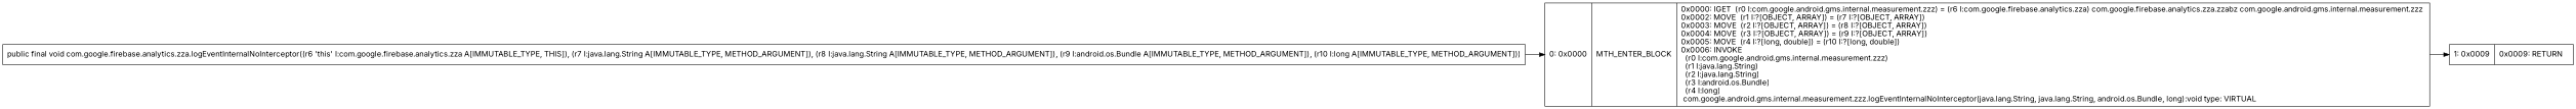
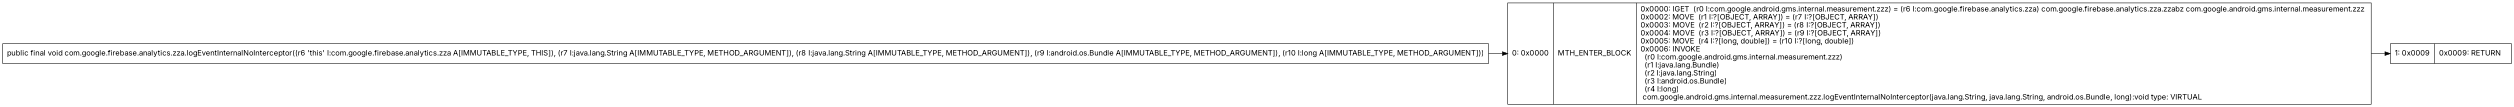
  digraph {
    rankdir=LR
    fontname=Inter
    node [shape=record fontname=Inter]
    edge [fontname=Inter]
-   n1 [label="{0\:\ 0x0000|MTH_ENTER_BLOCK\l|0x0000: IGET  (r0 I:com.google.android.gms.internal.measurement.zzz) = (r6 I:com.google.firebase.analytics.zza) com.google.firebase.analytics.zza.zzabz com.google.android.gms.internal.measurement.zzz \l0x0002: MOVE  (r1 I:?[OBJECT, ARRAY]) = (r7 I:?[OBJECT, ARRAY]) \l0x0003: MOVE  (r2 I:?[OBJECT, ARRAY]) = (r8 I:?[OBJECT, ARRAY]) \l0x0004: MOVE  (r3 I:?[OBJECT, ARRAY]) = (r9 I:?[OBJECT, ARRAY]) \l0x0005: MOVE  (r4 I:?[long, double]) = (r10 I:?[long, double]) \l0x0006: INVOKE  \l  (r0 I:com.google.android.gms.internal.measurement.zzz)\l  (r1 I:java.lang.String)\l  (r2 I:java.lang.String)\l  (r3 I:android.os.Bundle)\l  (r4 I:long)\l com.google.android.gms.internal.measurement.zzz.logEventInternalNoInterceptor(java.lang.String, java.lang.String, android.os.Bundle, long):void type: VIRTUAL \l}"]
+   n1 [label="{0\:\ 0x0000|MTH_ENTER_BLOCK\l|0x0000: IGET  (r0 I:com.google.android.gms.internal.measurement.zzz) = (r6 I:com.google.firebase.analytics.zza) com.google.firebase.analytics.zza.zzabz com.google.android.gms.internal.measurement.zzz \l0x0002: MOVE  (r1 I:?[OBJECT, ARRAY]) = (r7 I:?[OBJECT, ARRAY]) \l0x0003: MOVE  (r2 I:?[OBJECT, ARRAY]) = (r8 I:?[OBJECT, ARRAY]) \l0x0004: MOVE  (r3 I:?[OBJECT, ARRAY]) = (r9 I:?[OBJECT, ARRAY]) \l0x0005: MOVE  (r4 I:?[long, double]) = (r10 I:?[long, double]) \l0x0006: INVOKE  \l  (r0 I:com.google.android.gms.internal.measurement.zzz)\l  (r1 I:java.lang.Bundle)\l  (r2 I:java.lang.String)\l  (r3 I:android.os.Bundle)\l  (r4 I:long)\l com.google.android.gms.internal.measurement.zzz.logEventInternalNoInterceptor(java.lang.String, java.lang.String, android.os.Bundle, long):void type: VIRTUAL \l}"]
    n2 [label="{1\:\ 0x0009|0x0009: RETURN   \l}"]
    n3 [label="{public final void com.google.firebase.analytics.zza.logEventInternalNoInterceptor((r6 'this' I:com.google.firebase.analytics.zza A[IMMUTABLE_TYPE, THIS]), (r7 I:java.lang.String A[IMMUTABLE_TYPE, METHOD_ARGUMENT]), (r8 I:java.lang.String A[IMMUTABLE_TYPE, METHOD_ARGUMENT]), (r9 I:android.os.Bundle A[IMMUTABLE_TYPE, METHOD_ARGUMENT]), (r10 I:long A[IMMUTABLE_TYPE, METHOD_ARGUMENT])) }"]
    n1 -> n2
    n3 -> n1
  }
